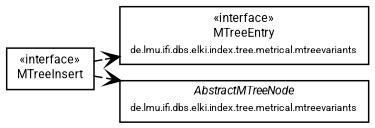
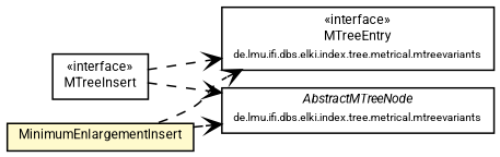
  digraph {
    nodesep=0.15
    rankdir=LR
    ranksep=0.25
    node [fontcolor=black fontname=Roboto fontsize=8 margin=0 shape=plaintext]
    edge [arrowhead=open color=black fontname=Roboto fontsize=7 labelfontname=Roboto labelfontsize=7 style=dashed weight=0]
    n1 [height=0 label=<<table title="de.lmu.ifi.dbs.elki.index.tree.metrical.mtreevariants.MTreeEntry" border="0" cellborder="1" cellspacing="0" cellpadding="2" href="../../MTreeEntry.html" target="_parent"> 		<tr><td><table border="0" cellspacing="0" cellpadding="1"> 		<tr><td align="center" balign="center"> &#171;interface&#187; </td></tr> 		<tr><td align="center" balign="center"> <font face="Roboto">MTreeEntry</font> </td></tr> 		<tr><td align="center" balign="center"> <font face="Roboto" point-size="7.0">de.lmu.ifi.dbs.elki.index.tree.metrical.mtreevariants</font> </td></tr> 		</table></td></tr> 		</table>> width=0]
    n2 [height=0 label=<<table title="de.lmu.ifi.dbs.elki.index.tree.metrical.mtreevariants.strategies.insert.MTreeInsert" border="0" cellborder="1" cellspacing="0" cellpadding="2" href="MTreeInsert.html" target="_parent"> 		<tr><td><table border="0" cellspacing="0" cellpadding="1"> 		<tr><td align="center" balign="center"> &#171;interface&#187; </td></tr> 		<tr><td align="center" balign="center"> <font face="Roboto">MTreeInsert</font> </td></tr> 		</table></td></tr> 		</table>> width=0]
    n3 [height=0 label=<<table title="de.lmu.ifi.dbs.elki.index.tree.metrical.mtreevariants.AbstractMTreeNode" border="0" cellborder="1" cellspacing="0" cellpadding="2" href="../../AbstractMTreeNode.html" target="_parent"> 		<tr><td><table border="0" cellspacing="0" cellpadding="1"> 		<tr><td align="center" balign="center"> <font face="Roboto"><i>AbstractMTreeNode</i></font> </td></tr> 		<tr><td align="center" balign="center"> <font face="Roboto" point-size="7.0">de.lmu.ifi.dbs.elki.index.tree.metrical.mtreevariants</font> </td></tr> 		</table></td></tr> 		</table>> width=0]
+   n4 [height=0 label=<<table title="de.lmu.ifi.dbs.elki.index.tree.metrical.mtreevariants.strategies.insert.MinimumEnlargementInsert" border="0" cellborder="1" cellspacing="0" cellpadding="2" bgcolor="lemonChiffon" href="MinimumEnlargementInsert.html" target="_parent"> 		<tr><td><table border="0" cellspacing="0" cellpadding="1"> 		<tr><td align="center" balign="center"> <font face="Roboto">MinimumEnlargementInsert</font> </td></tr> 		</table></td></tr> 		</table>> width=0]
    n2 -> n1
    n2 -> n3
+   n4 -> n1
+   n4 -> n3
  }
